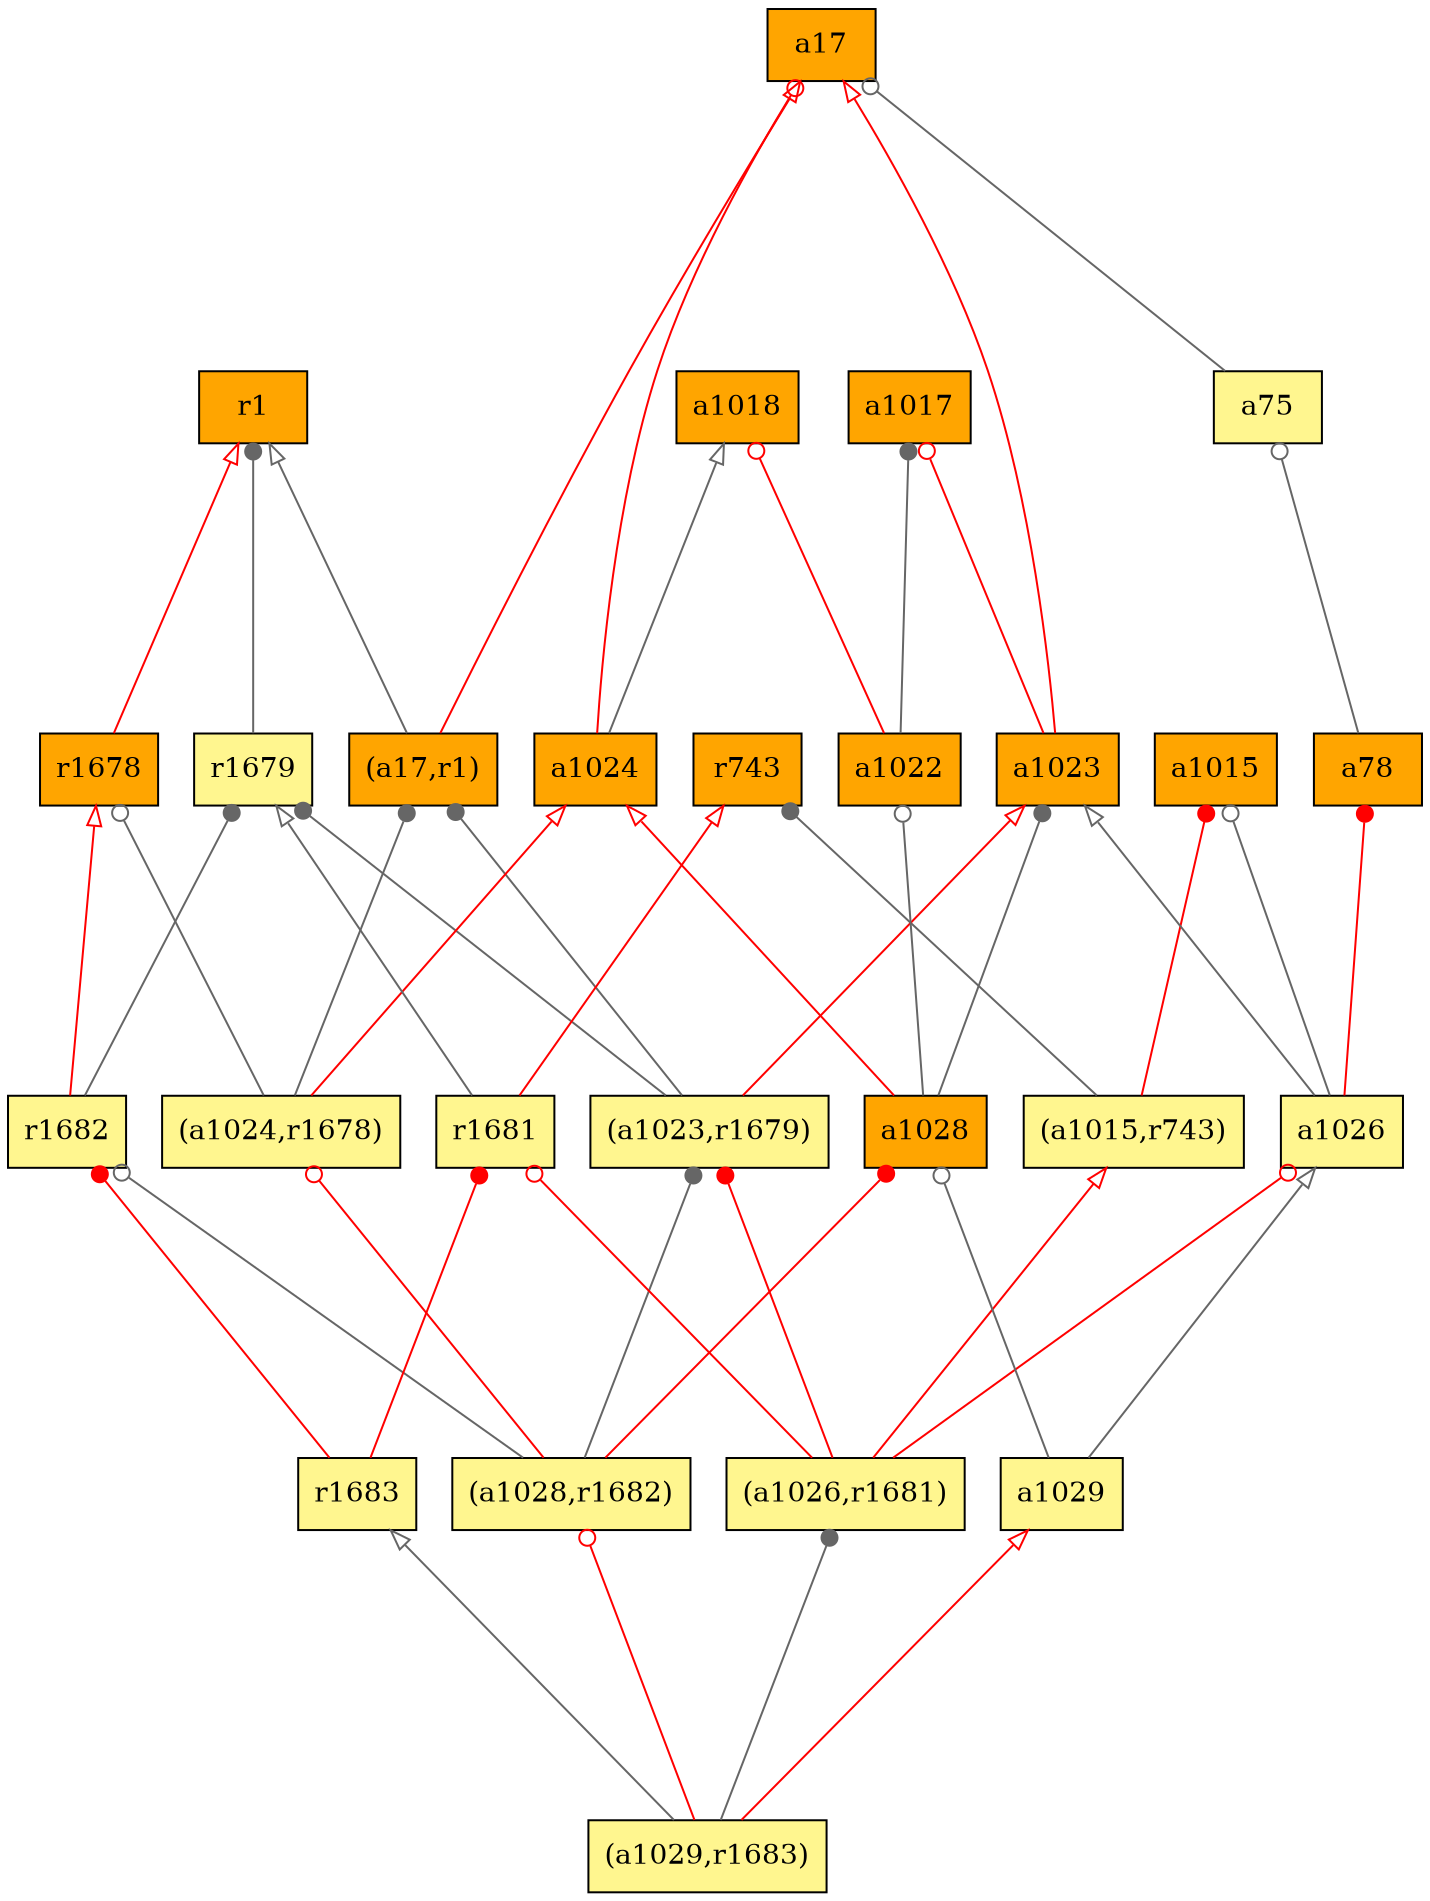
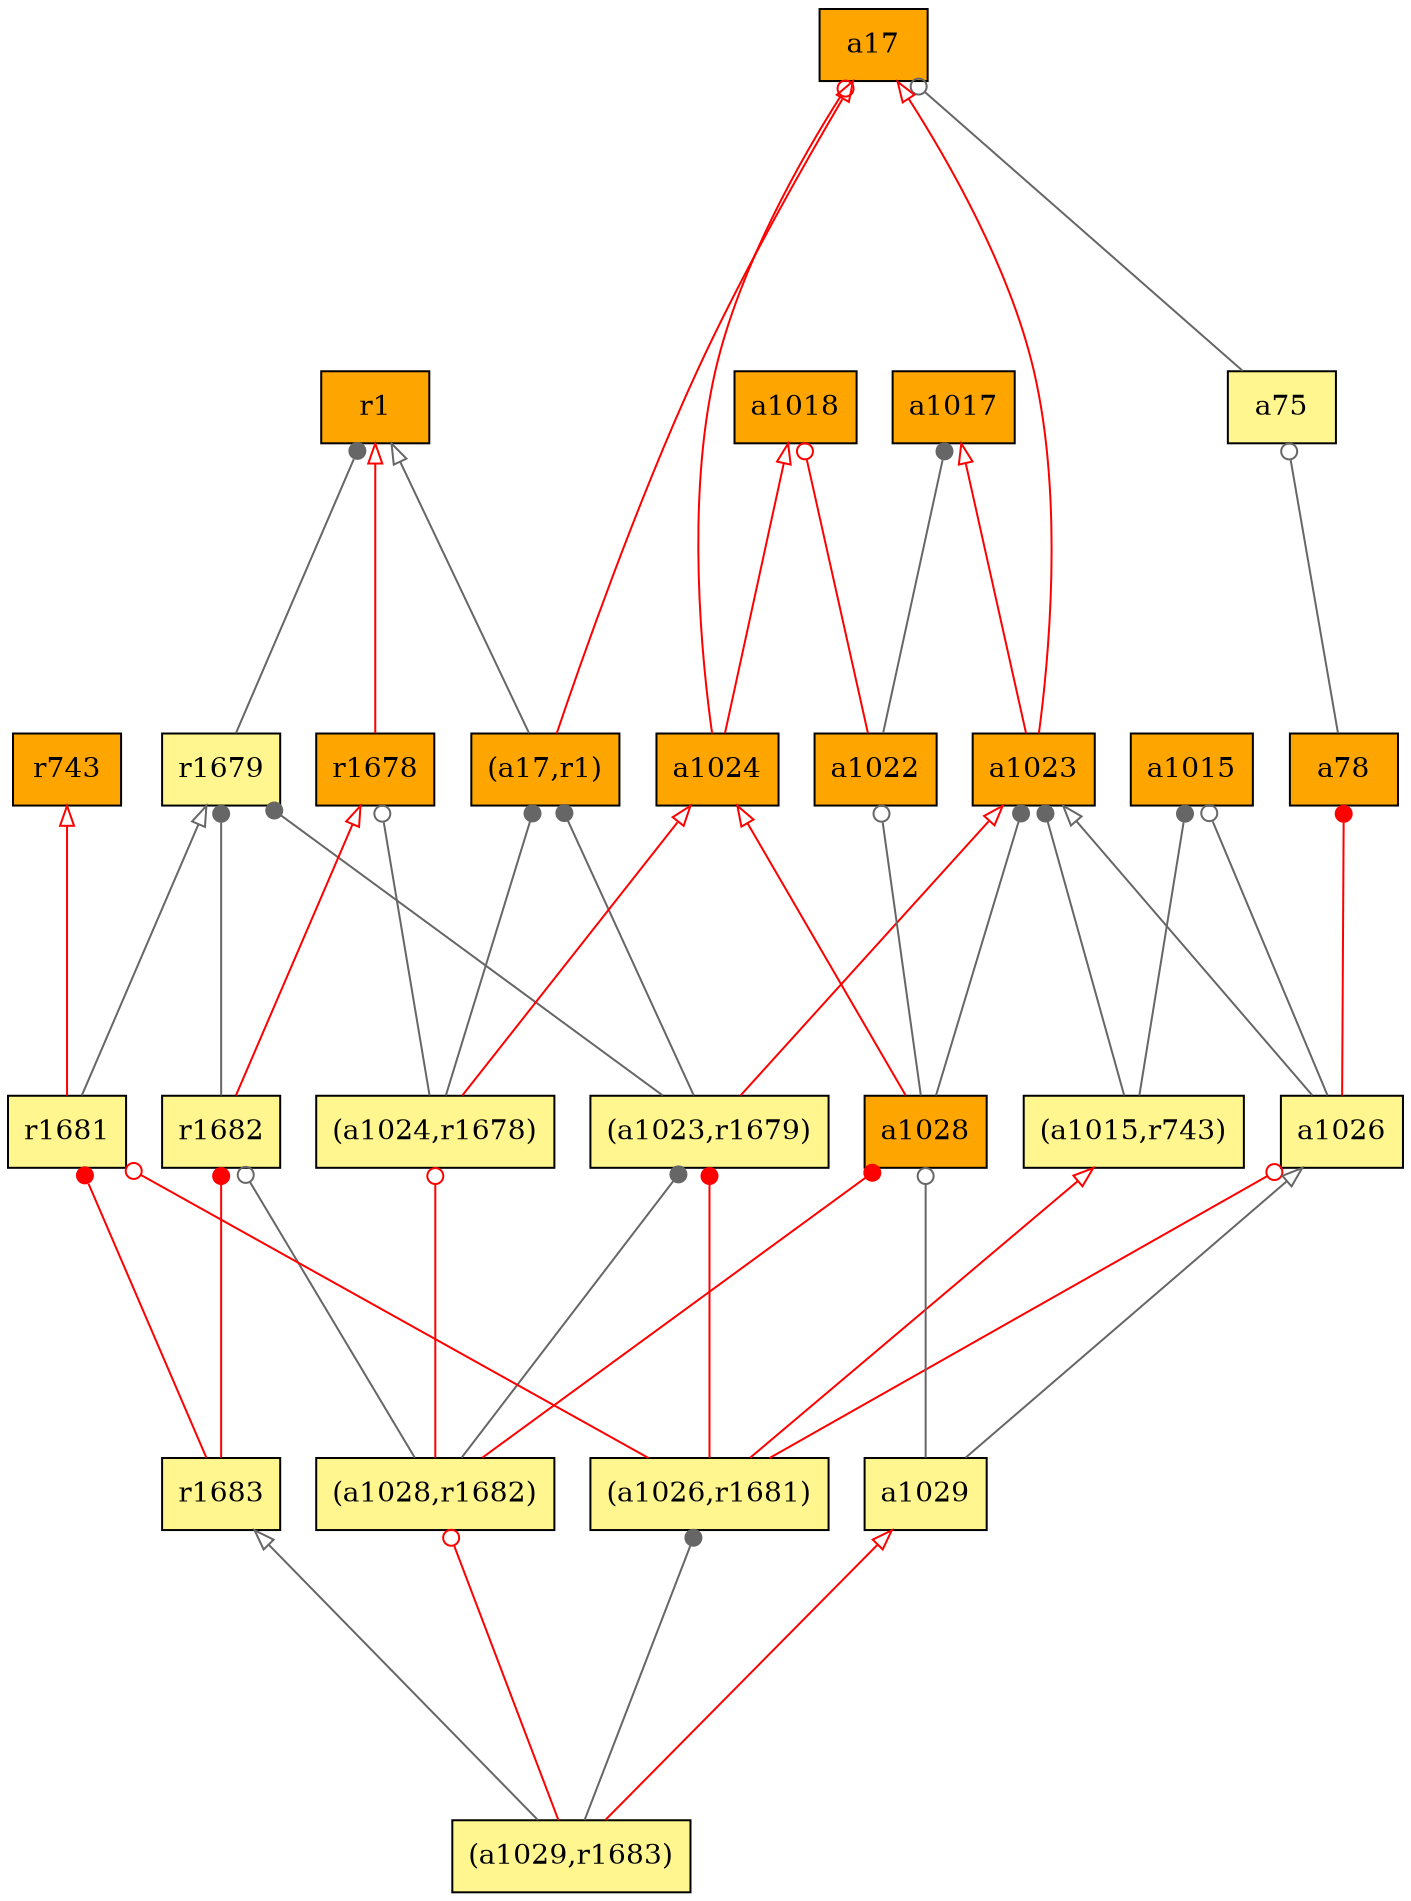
  digraph {
    rankdir=BT
    ranksep=2.0
    node [fillcolor=orange shape=record style=filled]
    edge [arrowhead=onormal color=red]
    n1 [label="{r1678}"]
    n2 [label="{r1}"]
    n3 [fillcolor=khaki1 label="{(a1015,r743)}"]
    n4 [label="{a1015}"]
    n5 [label="{r743}"]
    n6 [label="{a1024}"]
    n7 [label="{a17}"]
    n8 [label="{a1018}"]
    n9 [fillcolor=khaki1 label="{a75}"]
    n10 [fillcolor=khaki1 label="{(a1028,r1682)}"]
    n11 [fillcolor=khaki1 label="{(a1023,r1679)}"]
    n12 [fillcolor=khaki1 label="{(a1024,r1678)}"]
    n13 [fillcolor=khaki1 label="{r1682}"]
    n14 [label="{a1028}"]
    n15 [fillcolor=khaki1 label="{r1679}"]
    n16 [label="{(a17,r1)}"]
    n17 [label="{a1023}"]
    n18 [label="{a1022}"]
    n19 [label="{a1017}"]
    n20 [fillcolor=khaki1 label="{a1026}"]
    n21 [label="{a78}"]
    n22 [fillcolor=khaki1 label="{(a1029,r1683)}"]
    n23 [fillcolor=khaki1 label="{(a1026,r1681)}"]
    n24 [fillcolor=khaki1 label="{a1029}"]
    n25 [fillcolor=khaki1 label="{r1683}"]
    n26 [fillcolor=khaki1 label="{r1681}"]
    n1 -> n2
-   n3 -> n4 [arrowhead=dot]
-   n3 -> n5 [arrowhead=dot color=gray40]
+   n3 -> n4 [arrowhead=dot color=gray40]
+   n3 -> n17 [arrowhead=dot color=gray40]
    n6 -> n7 [arrowhead=odot]
-   n6 -> n8 [color=gray40]
+   n6 -> n8
    n9 -> n7 [arrowhead=odot color=gray40]
    n10 -> n11 [arrowhead=dot color=gray40]
    n10 -> n12 [arrowhead=odot]
    n10 -> n13 [arrowhead=odot color=gray40]
    n10 -> n14 [arrowhead=dot]
    n11 -> n15 [arrowhead=dot color=gray40]
    n11 -> n16 [arrowhead=dot color=gray40]
    n11 -> n17
    n12 -> n1 [arrowhead=odot color=gray40]
    n12 -> n6
    n12 -> n16 [arrowhead=dot color=gray40]
    n13 -> n1
    n13 -> n15 [arrowhead=dot color=gray40]
    n14 -> n6
    n14 -> n17 [arrowhead=dot color=gray40]
    n14 -> n18 [arrowhead=odot color=gray40]
    n15 -> n2 [arrowhead=dot color=gray40]
    n16 -> n2 [color=gray40]
    n16 -> n7
    n17 -> n7
-   n17 -> n19 [arrowhead=odot]
+   n17 -> n19
    n18 -> n8 [arrowhead=odot]
    n18 -> n19 [arrowhead=dot color=gray40]
    n20 -> n4 [arrowhead=odot color=gray40]
    n20 -> n17 [color=gray40]
    n20 -> n21 [arrowhead=dot]
    n21 -> n9 [arrowhead=odot color=gray40]
    n22 -> n10 [arrowhead=odot]
    n22 -> n23 [arrowhead=dot color=gray40]
    n22 -> n24
    n22 -> n25 [color=gray40]
    n23 -> n3
    n23 -> n11 [arrowhead=dot]
    n23 -> n20 [arrowhead=odot]
    n23 -> n26 [arrowhead=odot]
    n24 -> n14 [arrowhead=odot color=gray40]
    n24 -> n20 [color=gray40]
    n25 -> n13 [arrowhead=dot]
    n25 -> n26 [arrowhead=dot]
    n26 -> n5
    n26 -> n15 [color=gray40]
  }
